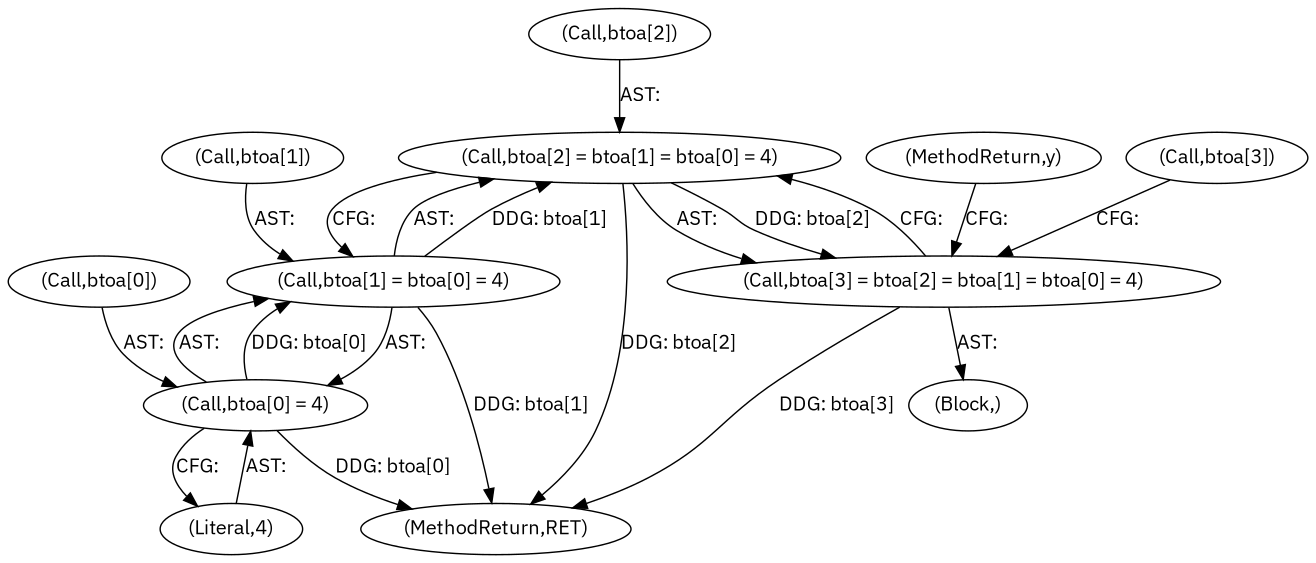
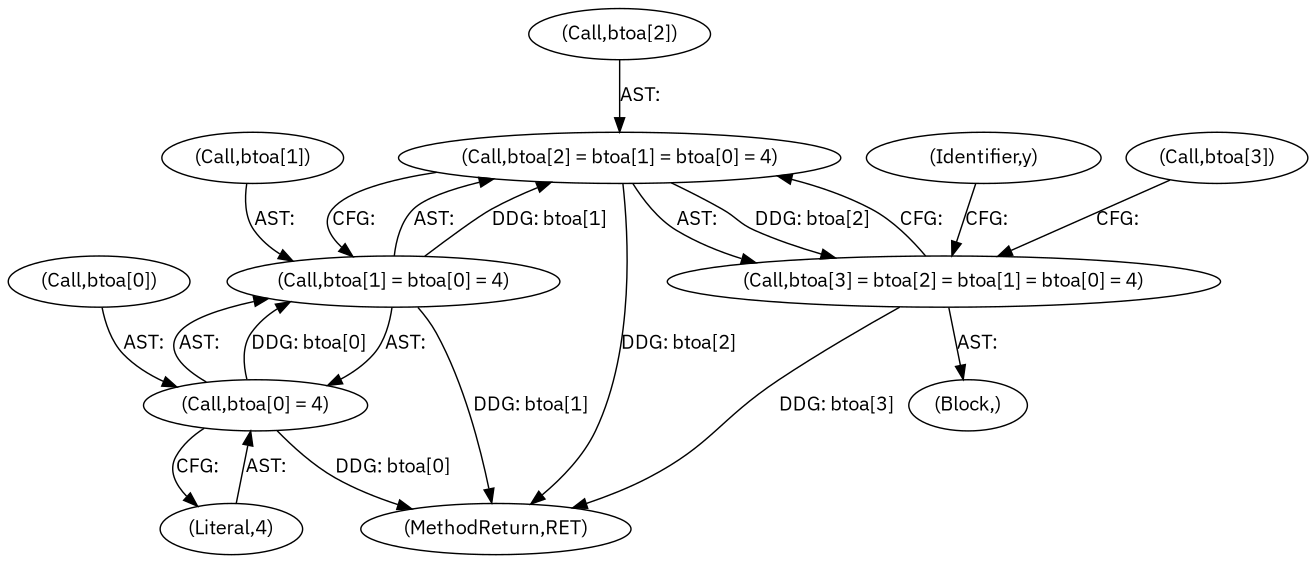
  digraph {
    fontname="IBM Plex Sans"
    node [fontname="IBM Plex Sans"]
    edge [fontname="IBM Plex Sans"]
    n1 [label="(Call,btoa[2] = btoa[1] = btoa[0] = 4)"]
    n2 [label="(Call,btoa[1] = btoa[0] = 4)"]
    n3 [label="(Call,btoa[3] = btoa[2] = btoa[1] = btoa[0] = 4)"]
    n4 [label="(MethodReturn,RET)"]
    n5 [label="(Call,btoa[0] = 4)"]
    n6 [label="(Block,)"]
    n7 [label="(Literal,4)"]
    n8 [label="(Call,btoa[0])"]
-   n9 [label="(MethodReturn,y)"]
+   n9 [label="(Identifier,y)"]
    n10 [label="(Call,btoa[1])"]
    n11 [label="(Call,btoa[3])"]
    n12 [label="(Call,btoa[2])"]
    n1 -> n2 [label="CFG: "]
    n1 -> n3 [label="AST: "]
    n1 -> n3 [label="DDG: btoa[2]"]
    n1 -> n4 [label="DDG: btoa[2]"]
    n2 -> n1 [label="AST: "]
    n2 -> n1 [label="DDG: btoa[1]"]
    n2 -> n4 [label="DDG: btoa[1]"]
    n2 -> n5 [label="AST: "]
    n3 -> n1 [label="CFG: "]
    n3 -> n4 [label="DDG: btoa[3]"]
    n3 -> n6 [label="AST: "]
    n5 -> n2 [label="AST: "]
    n5 -> n2 [label="DDG: btoa[0]"]
    n5 -> n4 [label="DDG: btoa[0]"]
    n5 -> n7 [label="CFG: "]
    n7 -> n5 [label="AST: "]
    n8 -> n5 [label="AST: "]
    n9 -> n3 [label="CFG: "]
    n10 -> n2 [label="AST: "]
    n11 -> n3 [label="CFG: "]
    n12 -> n1 [label="AST: "]
  }
